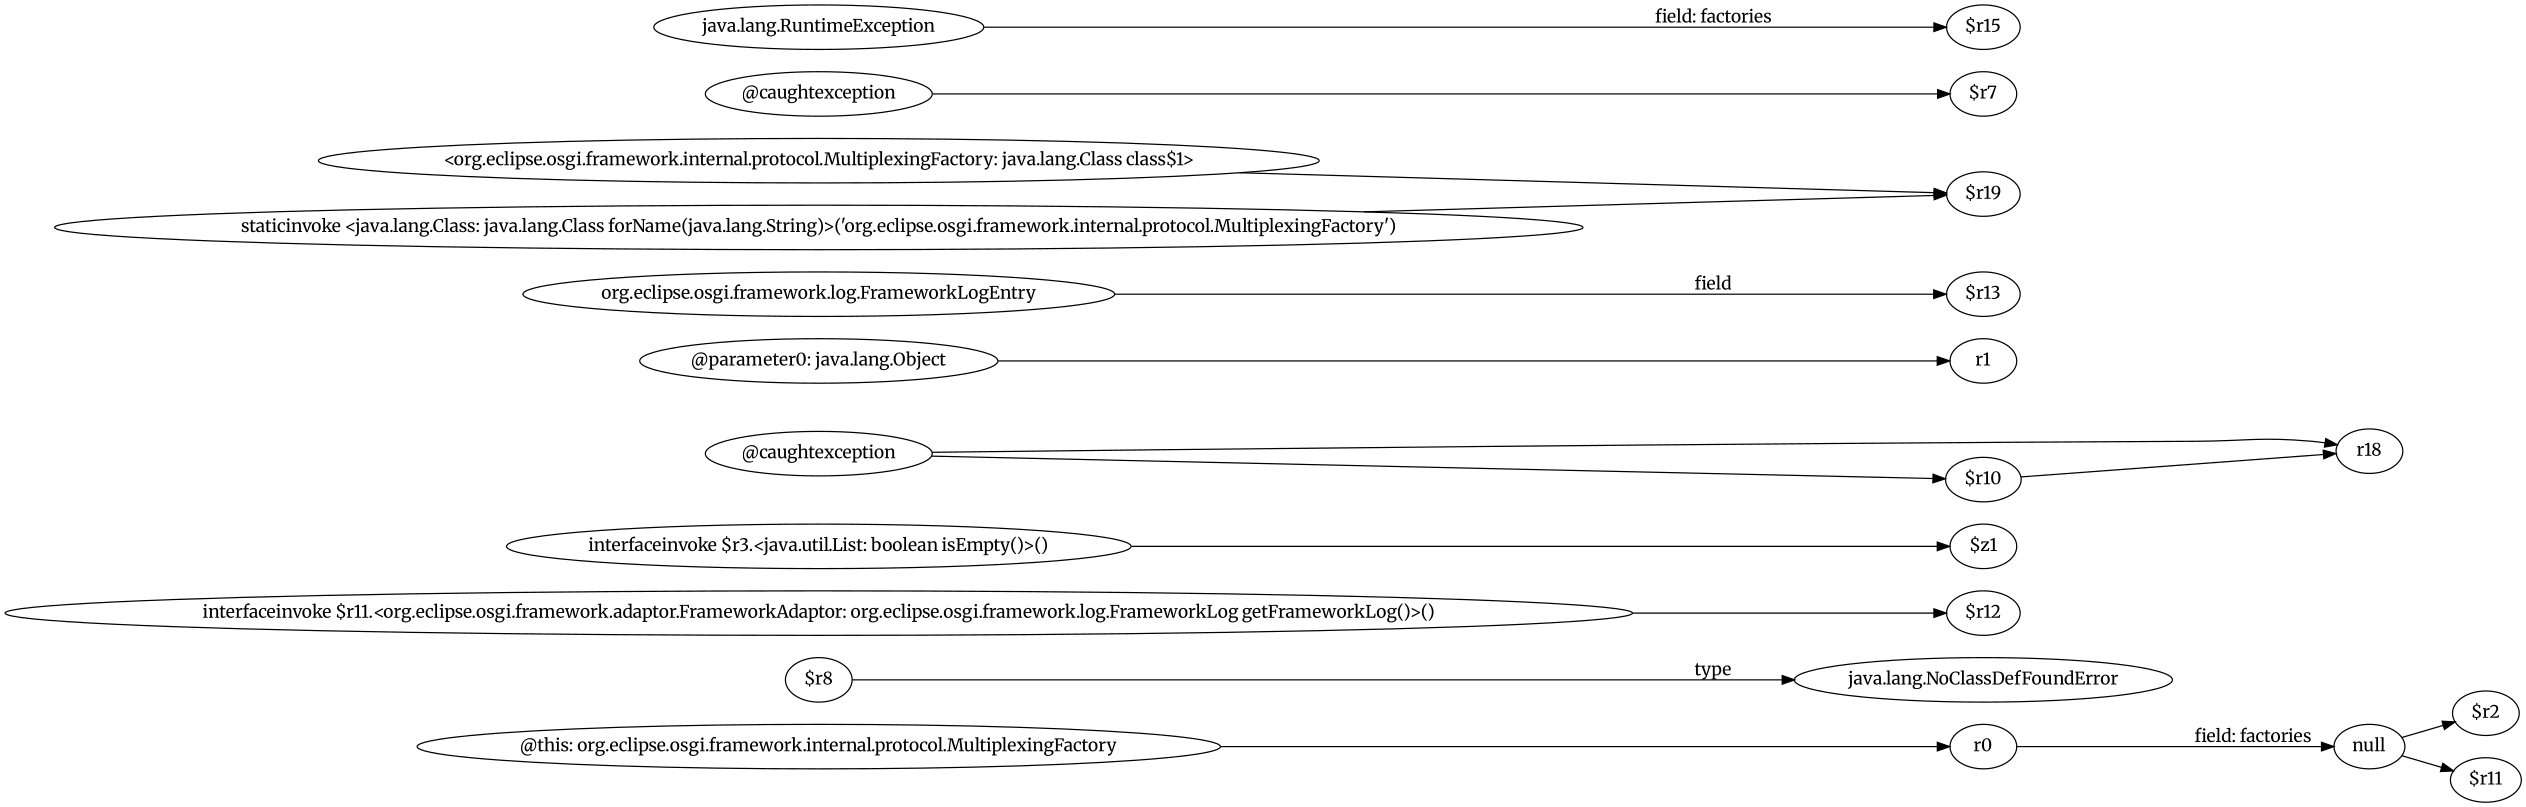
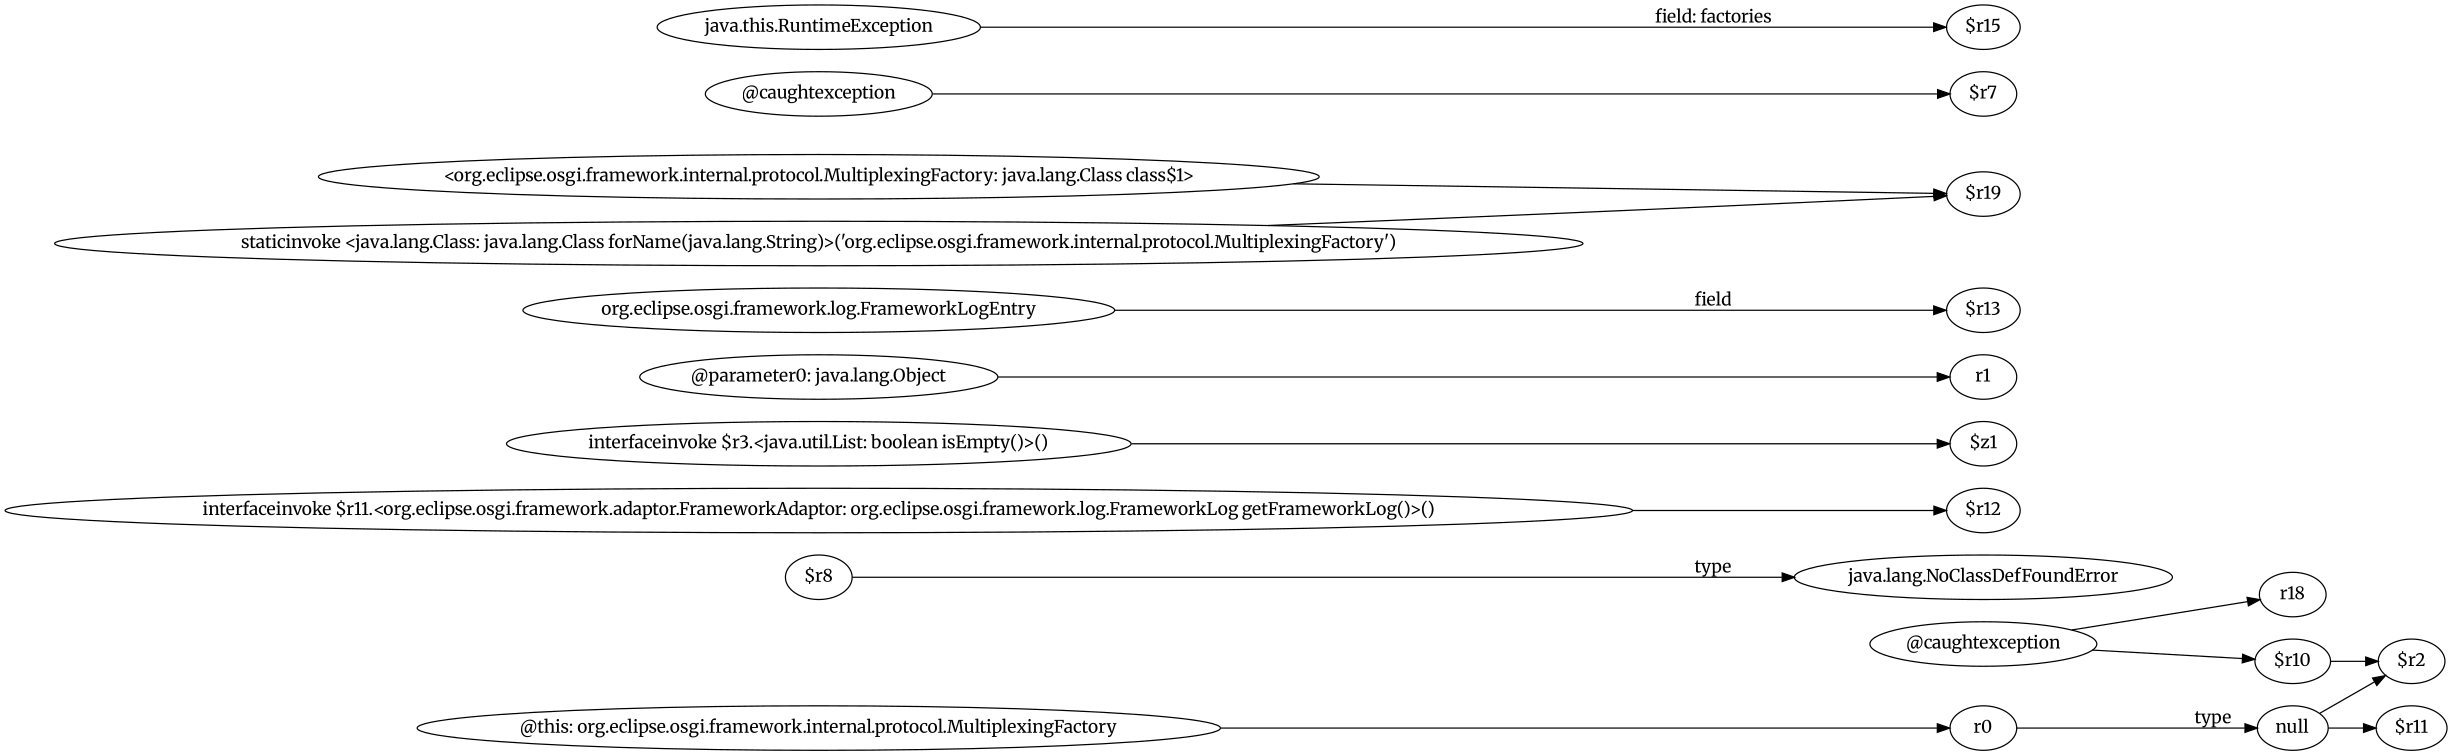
  digraph {
    fontname=Merriweather
    rankdir=LR
    node [fontname=Merriweather]
    edge [fontname=Merriweather]
    n1 [label=r0]
    n2 [label=null]
    n3 [label="$r2"]
    n4 [label="$r11"]
    n5 [label="java.lang.NoClassDefFoundError"]
    n6 [label="$r8"]
    n7 [label="interfaceinvoke $r11.<org.eclipse.osgi.framework.adaptor.FrameworkAdaptor: org.eclipse.osgi.framework.log.FrameworkLog getFrameworkLog()>()"]
    n8 [label="$r12"]
    n9 [label="@this: org.eclipse.osgi.framework.internal.protocol.MultiplexingFactory"]
    n10 [label="interfaceinvoke $r3.<java.util.List: boolean isEmpty()>()"]
    n11 [label="$z1"]
    n12 [label="@caughtexception"]
    n13 [label=r18]
    n14 [label="$r10"]
    n15 [label="@parameter0: java.lang.Object"]
    n16 [label=r1]
    n17 [label="org.eclipse.osgi.framework.log.FrameworkLogEntry"]
    n18 [label="$r13"]
    n19 [label="<org.eclipse.osgi.framework.internal.protocol.MultiplexingFactory: java.lang.Class class$1>"]
    n20 [label="$r19"]
    n21 [label="staticinvoke <java.lang.Class: java.lang.Class forName(java.lang.String)>('org.eclipse.osgi.framework.internal.protocol.MultiplexingFactory')"]
    n22 [label="@caughtexception"]
    n23 [label="$r7"]
-   n24 [label="java.lang.RuntimeException"]
+   n24 [label="java.this.RuntimeException"]
    n25 [label="$r15"]
-   n1 -> n2 [label="field: factories"]
+   n1 -> n2 [label=type]
    n2 -> n3
    n2 -> n4
    n6 -> n5 [label=type]
    n7 -> n8
    n9 -> n1
    n10 -> n11
    n12 -> n13
    n12 -> n14
-   n14 -> n13
+   n14 -> n3
    n15 -> n16
    n17 -> n18 [label=field]
    n19 -> n20
    n21 -> n20
    n22 -> n23
    n24 -> n25 [label="field: factories"]
  }
